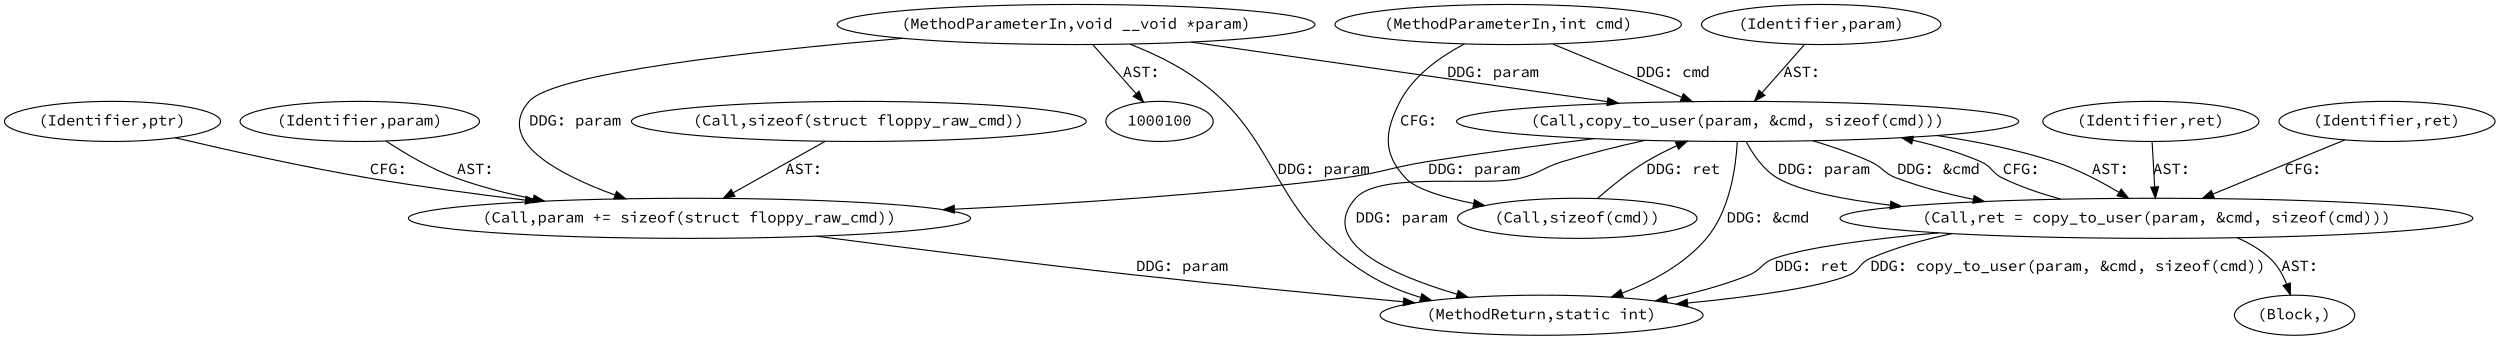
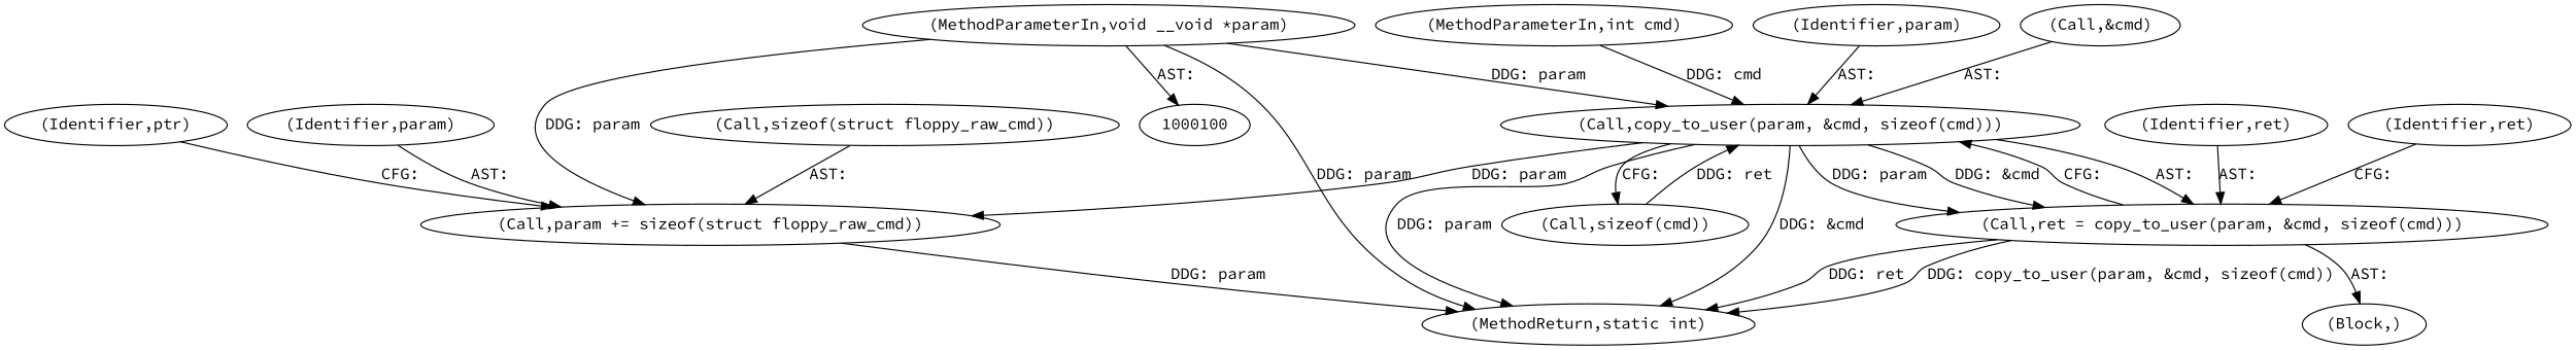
  digraph {
    fontname="Source Code Pro"
    node [fontname="Source Code Pro"]
    edge [fontname="Source Code Pro"]
    n1 [label="(MethodParameterIn,void __void *param)"]
    n2 [label="(Call,copy_to_user(param, &cmd, sizeof(cmd)))"]
    n3 [label="(Call,param += sizeof(struct floppy_raw_cmd))"]
    n4 [label="(MethodReturn,static int)"]
    1000100
    n6 [label="(Call,ret = copy_to_user(param, &cmd, sizeof(cmd)))"]
    n7 [label="(Call,sizeof(cmd))"]
    n8 [label="(Block,)"]
    n9 [label="(Call,sizeof(struct floppy_raw_cmd))"]
+   n10 [label="(Call,&cmd)"]
    n11 [label="(Identifier,ptr)"]
    n12 [label="(Identifier,ret)"]
    n13 [label="(MethodParameterIn,int cmd)"]
    n14 [label="(Identifier,ret)"]
    n15 [label="(Identifier,param)"]
    n16 [label="(Identifier,param)"]
    n1 -> n2 [label="DDG: param"]
    n1 -> n3 [label="DDG: param"]
    n1 -> n4 [label="DDG: param"]
    n1 -> 1000100 [label="AST: "]
    n2 -> n3 [label="DDG: param"]
    n2 -> n4 [label="DDG: param"]
    n2 -> n4 [label="DDG: &cmd"]
    n2 -> n6 [label="AST: "]
    n2 -> n6 [label="DDG: param"]
    n2 -> n6 [label="DDG: &cmd"]
-   n13 -> n7 [label="CFG: "]
+   n2 -> n7 [label="CFG: "]
    n3 -> n4 [label="DDG: param"]
    n6 -> n2 [label="CFG: "]
    n6 -> n4 [label="DDG: ret"]
    n6 -> n4 [label="DDG: copy_to_user(param, &cmd, sizeof(cmd))"]
    n6 -> n8 [label="AST: "]
    n7 -> n2 [label="DDG: ret"]
    n9 -> n3 [label="AST: "]
+   n10 -> n2 [label="AST: "]
    n11 -> n3 [label="CFG: "]
    n12 -> n6 [label="AST: "]
    n13 -> n2 [label="DDG: cmd"]
    n14 -> n6 [label="CFG: "]
    n15 -> n2 [label="AST: "]
    n16 -> n3 [label="AST: "]
  }
